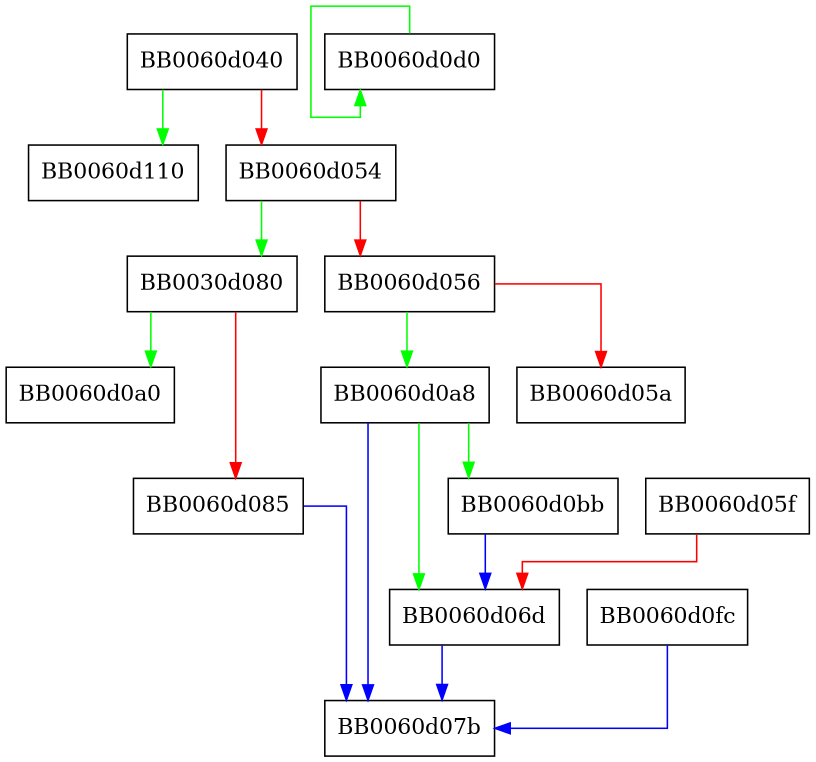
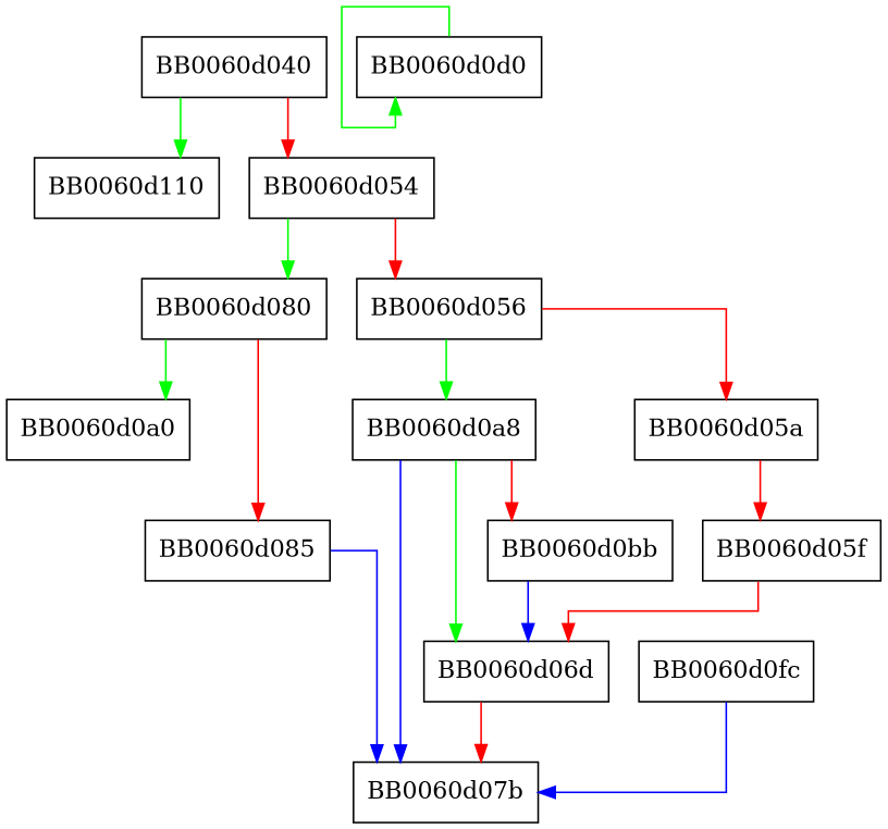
  digraph {
    splines=ortho
    node [shape=box]
    edge [color=red]
    BB0060d040
    BB0060d110
    BB0060d054
-   BB0060d080 [label=BB0030d080]
+   BB0060d080
    BB0060d056
    BB0060d0a0
    BB0060d085
    BB0060d0a8
    BB0060d05a
    BB0060d07b
    BB0060d06d
    BB0060d0bb
    BB0060d05f
    BB0060d0d0
    BB0060d0fc
    BB0060d040 -> BB0060d110 [color=green]
    BB0060d040 -> BB0060d054
    BB0060d054 -> BB0060d080 [color=green]
    BB0060d054 -> BB0060d056
    BB0060d080 -> BB0060d0a0 [color=green]
    BB0060d080 -> BB0060d085
    BB0060d056 -> BB0060d0a8 [color=green]
    BB0060d056 -> BB0060d05a
    BB0060d085 -> BB0060d07b [color=blue]
    BB0060d0a8 -> BB0060d07b [color=blue]
    BB0060d0a8 -> BB0060d06d [color=green]
-   BB0060d0a8 -> BB0060d0bb [color=green]
-   BB0060d06d -> BB0060d07b [color=blue]
+   BB0060d0a8 -> BB0060d0bb
+   BB0060d05a -> BB0060d05f
+   BB0060d06d -> BB0060d07b
    BB0060d0bb -> BB0060d06d [color=blue]
    BB0060d05f -> BB0060d06d
    BB0060d0d0 -> BB0060d0d0 [color=green]
    BB0060d0fc -> BB0060d07b [color=blue]
  }
